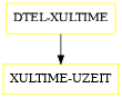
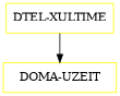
  digraph {
    node [color=yellow shape=box]
    "DTEL-XULTIME"
-   "DOMA-UZEIT" [label="XULTIME-UZEIT"]
+   "DOMA-UZEIT"
    "DTEL-XULTIME" -> "DOMA-UZEIT"
  }
